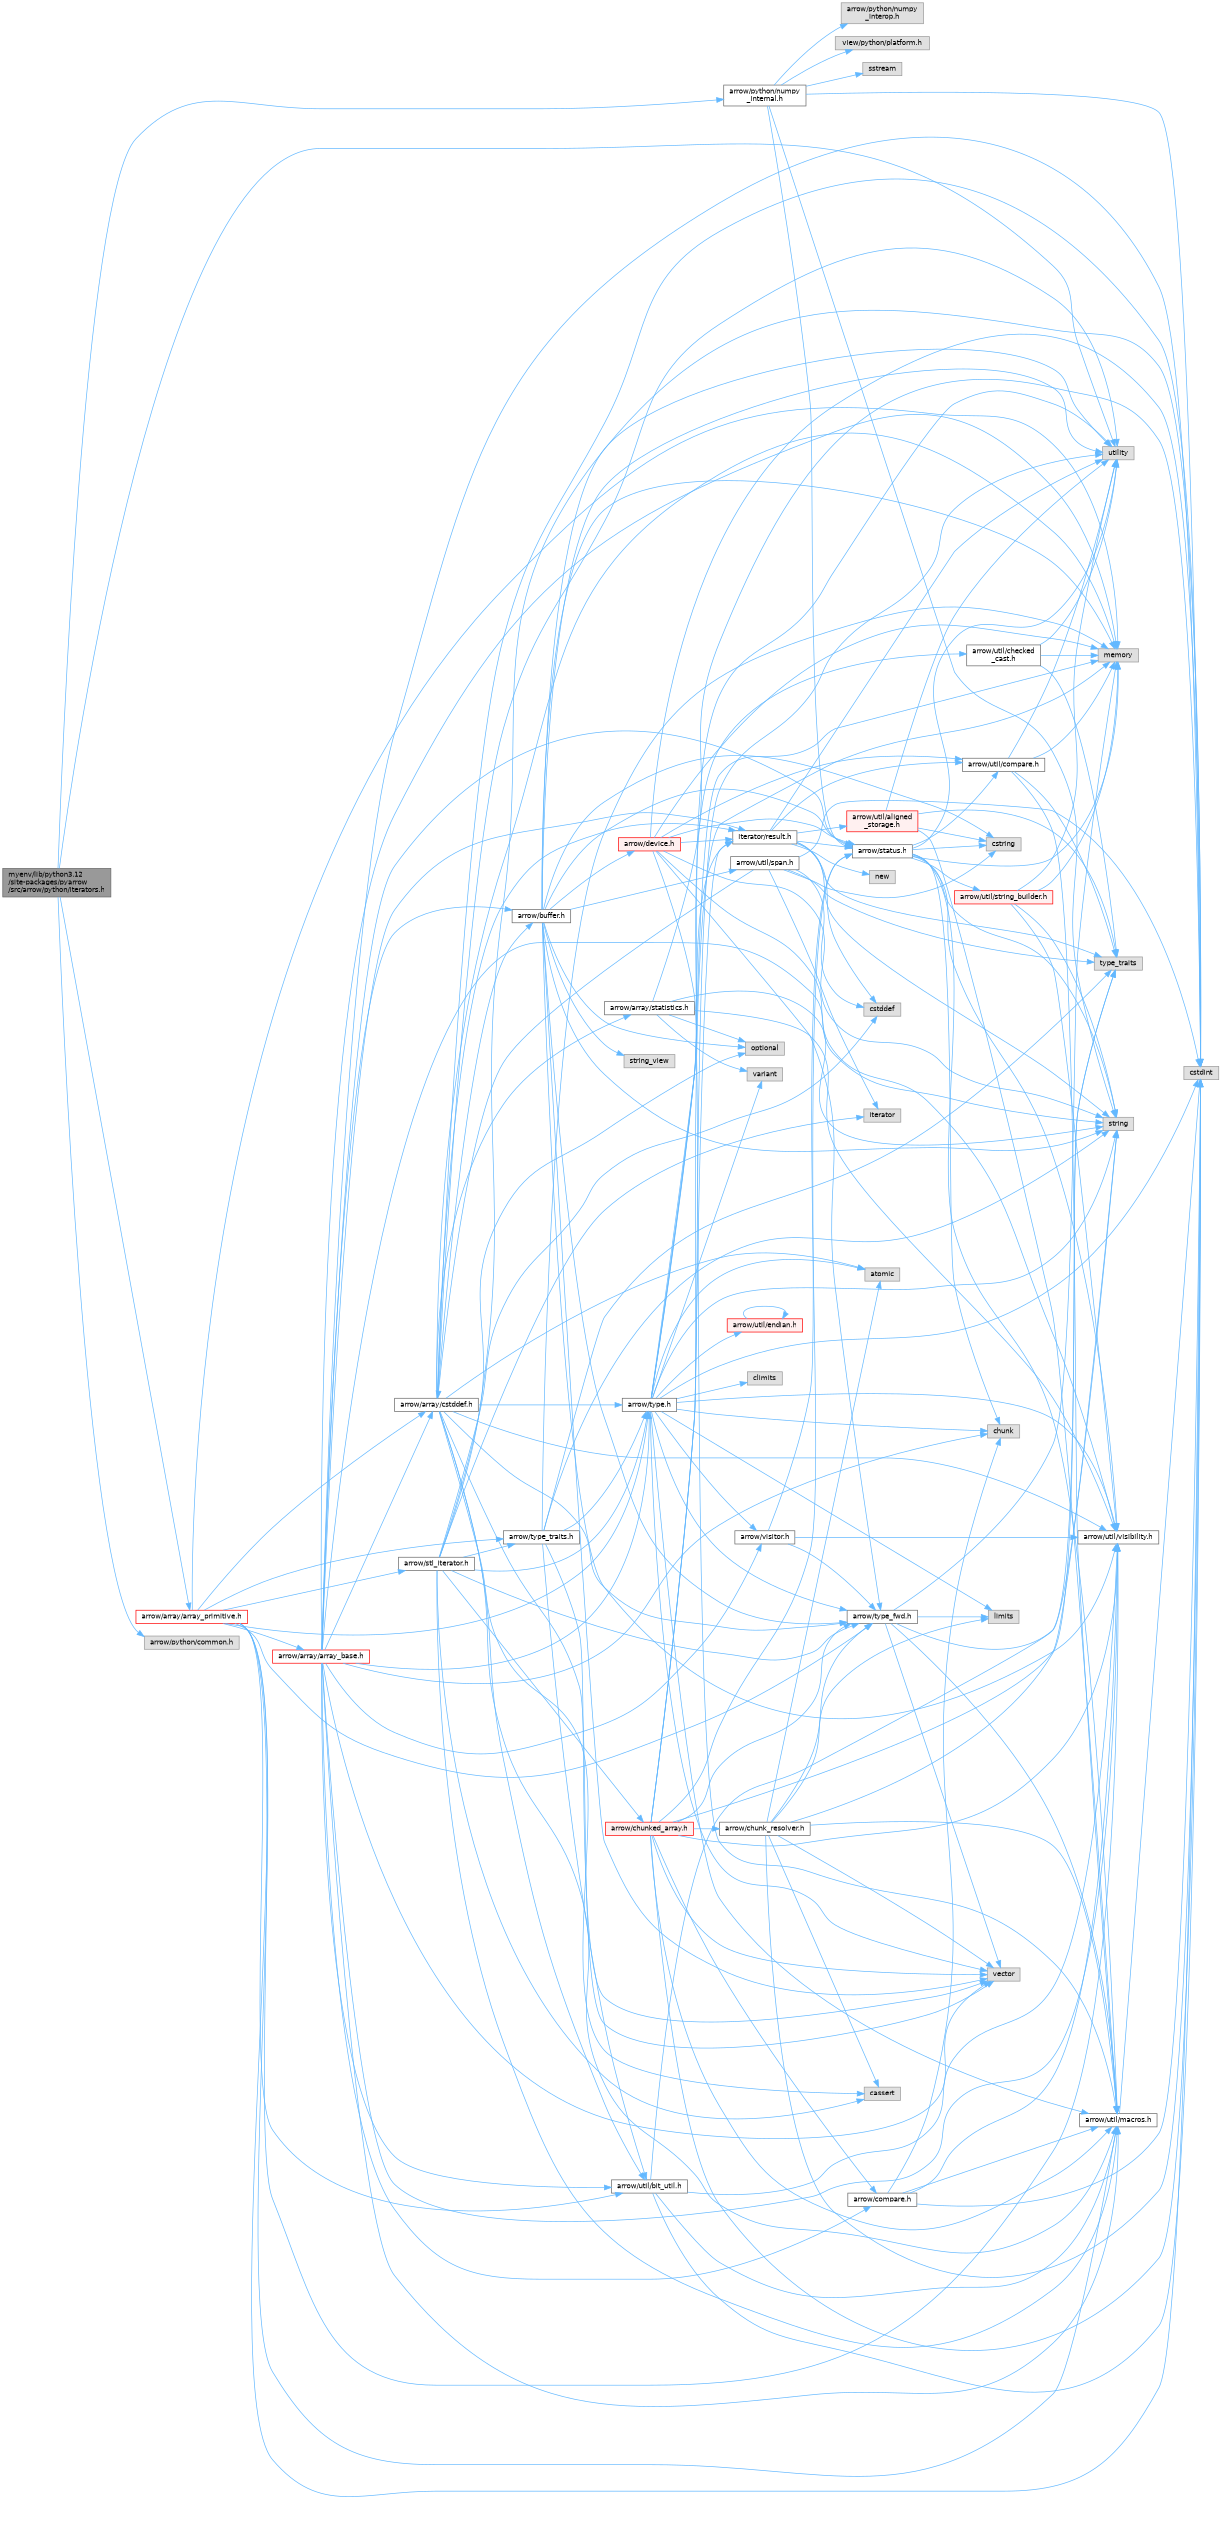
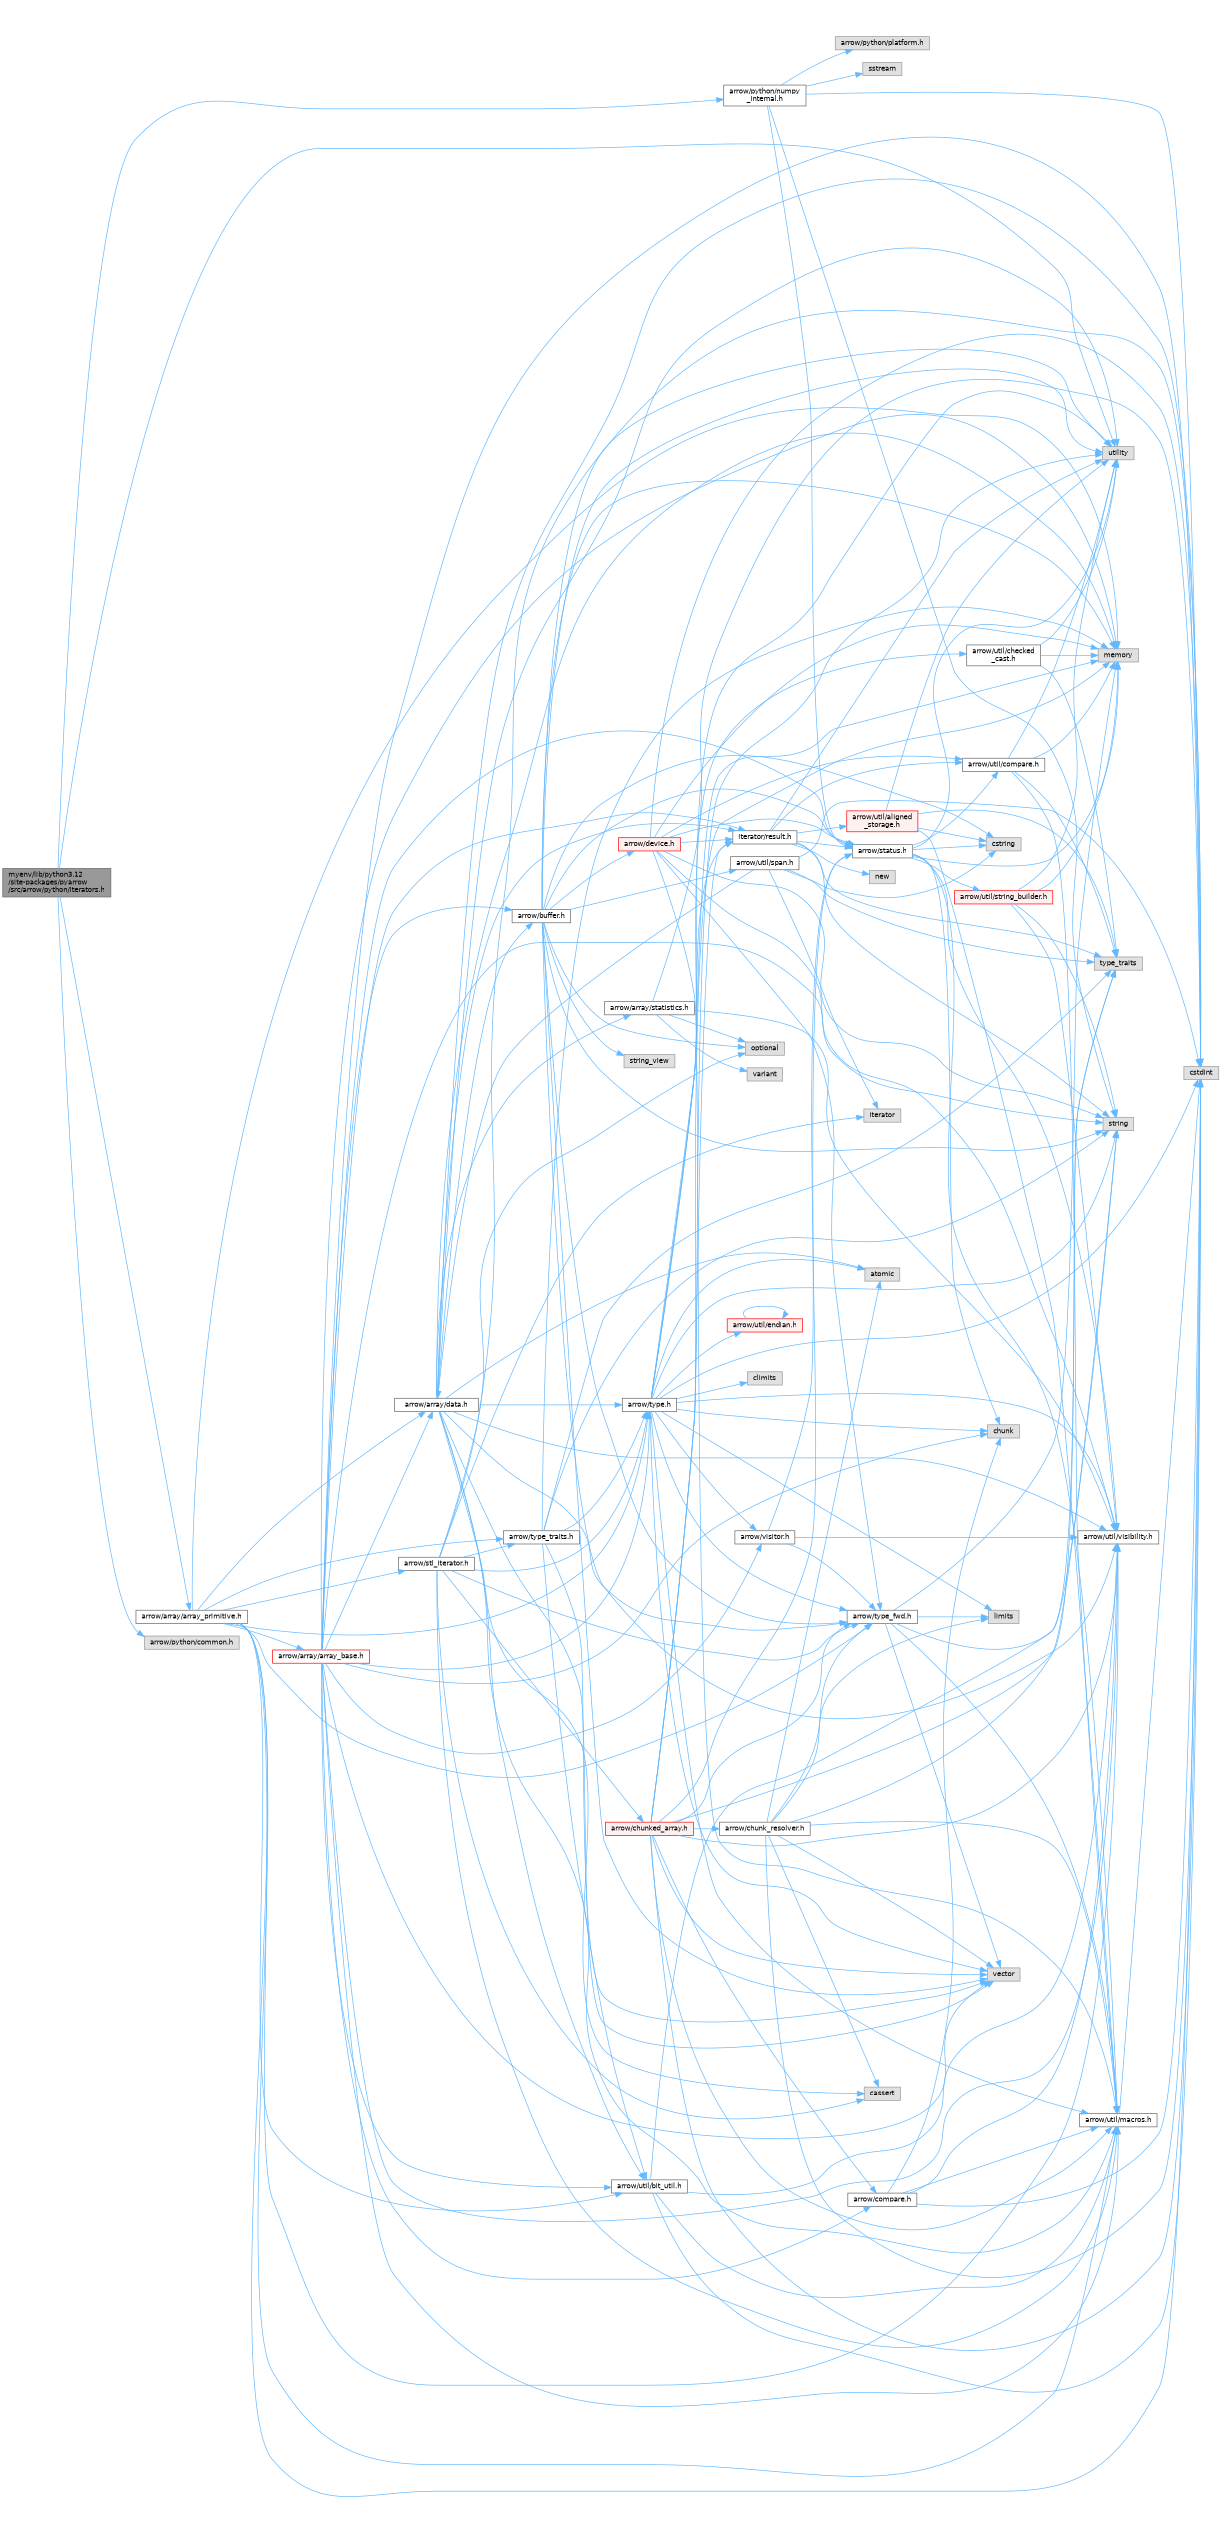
  digraph {
    rankdir=LR
    node [color=grey60 fillcolor="#E0E0E0" fontname=Helvetica fontsize=10 shape=box style=filled]
    edge [color=steelblue1 fontname=Helvetica fontsize=10 labelfontname=Helvetica labelfontsize=10 style=solid]
    n1 [color=gray40 fillcolor=grey60 fontcolor=black height=0.2 label="myenv/lib/python3.12\l/site-packages/pyarrow\l/src/arrow/python/iterators.h" width=0.4]
    n2 [height=0.2 label=utility width=0.4]
-   n3 [color=red fillcolor=white height=0.2 label="arrow/array/array_primitive.h" width=0.4]
+   n3 [color=grey40 fillcolor=white height=0.2 label="arrow/array/array_primitive.h" width=0.4]
    n4 [height=0.2 label="arrow/python/common.h" width=0.4]
    n5 [color=grey40 fillcolor=white height=0.2 label="arrow/python/numpy\l_internal.h" width=0.4]
    n6 [height=0.2 label=cstdint width=0.4]
    n7 [height=0.2 label=memory width=0.4]
    n8 [color=red fillcolor=white height=0.2 label="arrow/array/array_base.h" width=0.4]
-   n9 [color=grey40 fillcolor=white height=0.2 label="arrow/array/cstddef.h" width=0.4]
+   n9 [color=grey40 fillcolor=white height=0.2 label="arrow/array/data.h" width=0.4]
    n10 [color=grey40 fillcolor=white height=0.2 label="arrow/util/visibility.h" width=0.4]
    n11 [color=grey40 fillcolor=white height=0.2 label="arrow/util/macros.h" width=0.4]
    n12 [color=grey40 fillcolor=white height=0.2 label="arrow/type_fwd.h" width=0.4]
    n13 [color=grey40 fillcolor=white height=0.2 label="arrow/type.h" width=0.4]
    n14 [color=grey40 fillcolor=white height=0.2 label="arrow/util/bit_util.h" width=0.4]
    n15 [color=grey40 fillcolor=white height=0.2 label="arrow/stl_iterator.h" width=0.4]
    n16 [color=grey40 fillcolor=white height=0.2 label="arrow/type_traits.h" width=0.4]
    n17 [height=0.2 label=string width=0.4]
    n18 [color=grey40 fillcolor=white height=0.2 label="arrow/status.h" width=0.4]
-   n19 [height=0.2 label="arrow/python/numpy\l_interop.h" width=0.4]
-   n20 [height=0.2 label="view/python/platform.h" width=0.4]
+   n20 [height=0.2 label="arrow/python/platform.h" width=0.4]
    n21 [height=0.2 label=sstream width=0.4]
    n22 [height=0.2 label=chunk width=0.4]
    n23 [height=0.2 label=vector width=0.4]
    n24 [color=grey40 fillcolor=white height=0.2 label="arrow/buffer.h" width=0.4]
    n25 [color=grey40 fillcolor=white height=0.2 label="iterator/result.h" width=0.4]
    n26 [color=grey40 fillcolor=white height=0.2 label="arrow/visitor.h" width=0.4]
    n27 [color=grey40 fillcolor=white height=0.2 label="arrow/compare.h" width=0.4]
    n28 [height=0.2 label=atomic width=0.4]
    n29 [height=0.2 label=cassert width=0.4]
    n30 [color=grey40 fillcolor=white height=0.2 label="arrow/array/statistics.h" width=0.4]
    n31 [height=0.2 label=limits width=0.4]
    n32 [height=0.2 label=variant width=0.4]
    n33 [height=0.2 label=climits width=0.4]
    n34 [color=grey40 fillcolor=white height=0.2 label="arrow/util/checked\l_cast.h" width=0.4]
    n35 [color=red fillcolor="#FFF0F0" height=0.2 label="arrow/util/endian.h" width=0.4]
    n36 [height=0.2 label=type_traits width=0.4]
    n37 [height=0.2 label=optional width=0.4]
-   n38 [height=0.2 label=cstddef width=0.4]
    n39 [height=0.2 label=iterator width=0.4]
    n40 [color=red fillcolor="#FFF0F0" height=0.2 label="arrow/chunked_array.h" width=0.4]
    n41 [color=grey40 fillcolor=white height=0.2 label="arrow/util/span.h" width=0.4]
    n42 [height=0.2 label=cstring width=0.4]
    n43 [height=0.2 label=string_view width=0.4]
    n44 [color=red fillcolor="#FFF0F0" height=0.2 label="arrow/device.h" width=0.4]
    n45 [color=grey40 fillcolor=white height=0.2 label="arrow/util/compare.h" width=0.4]
    n46 [height=0.2 label=new width=0.4]
    n47 [color=red fillcolor="#FFF0F0" height=0.2 label="arrow/util/aligned\l_storage.h" width=0.4]
    n48 [color=red fillcolor="#FFF0F0" height=0.2 label="arrow/util/string_builder.h" width=0.4]
    n49 [color=grey40 fillcolor=white height=0.2 label="arrow/chunk_resolver.h" width=0.4]
    n1 -> n2
    n1 -> n3
    n1 -> n4
    n1 -> n5
    n3 -> n6
    n3 -> n7
    n3 -> n8
    n3 -> n9
    n3 -> n10
    n3 -> n11
    n3 -> n12
    n3 -> n13
    n3 -> n14
    n3 -> n15
    n3 -> n16
    n5 -> n6
    n5 -> n17
    n5 -> n18
-   n5 -> n19
    n5 -> n20
    n5 -> n21
    n8 -> n6
    n8 -> n7
    n8 -> n9
    n8 -> n10
    n8 -> n11
    n8 -> n13
    n8 -> n14
    n8 -> n17
    n8 -> n18
    n8 -> n22
    n8 -> n23
    n8 -> n24
    n8 -> n25
    n8 -> n26
    n8 -> n27
    n9 -> n2
    n9 -> n6
    n9 -> n7
    n9 -> n10
    n9 -> n11
    n9 -> n12
    n9 -> n13
    n9 -> n14
    n9 -> n23
    n9 -> n24
    n9 -> n25
    n9 -> n28
    n9 -> n29
    n9 -> n30
    n11 -> n6
    n12 -> n7
    n12 -> n11
    n12 -> n17
    n12 -> n23
    n12 -> n31
    n13 -> n2
    n13 -> n6
    n13 -> n7
    n13 -> n10
    n13 -> n11
    n13 -> n12
    n13 -> n17
    n13 -> n22
    n13 -> n23
    n13 -> n25
    n13 -> n26
    n13 -> n28
    n13 -> n31
-   n13 -> n32
    n13 -> n33
    n13 -> n34
    n13 -> n35
    n14 -> n6
    n14 -> n10
    n14 -> n11
    n14 -> n36
    n15 -> n2
    n15 -> n11
    n15 -> n12
    n15 -> n13
    n15 -> n16
    n15 -> n29
    n15 -> n37
-   n15 -> n38
    n15 -> n39
    n15 -> n40
    n16 -> n7
    n16 -> n13
    n16 -> n14
    n16 -> n17
    n16 -> n23
    n16 -> n36
    n18 -> n2
    n18 -> n7
    n18 -> n10
    n18 -> n11
-   n18 -> n17
    n18 -> n22
    n18 -> n42
    n18 -> n45
    n18 -> n48
    n24 -> n2
    n24 -> n6
    n24 -> n7
    n24 -> n10
    n24 -> n12
    n24 -> n17
    n24 -> n18
    n24 -> n23
    n24 -> n37
    n24 -> n41
    n24 -> n42
    n24 -> n43
    n24 -> n44
    n25 -> n2
    n25 -> n17
    n25 -> n18
    n25 -> n36
-   n25 -> n38
    n25 -> n45
    n25 -> n46
    n25 -> n47
    n26 -> n10
    n26 -> n12
    n26 -> n18
    n27 -> n6
    n27 -> n10
    n27 -> n11
    n27 -> n22
    n30 -> n6
    n30 -> n10
-   n30 -> n17
    n30 -> n32
    n30 -> n37
    n34 -> n2
    n34 -> n7
    n34 -> n36
    n35 -> n35
    n40 -> n2
    n40 -> n6
    n40 -> n7
    n40 -> n10
    n40 -> n11
    n40 -> n12
    n40 -> n17
    n40 -> n18
    n40 -> n23
    n40 -> n25
    n40 -> n27
    n40 -> n49
    n41 -> n6
    n41 -> n9
    n41 -> n36
-   n41 -> n38
    n41 -> n39
    n41 -> n42
    n44 -> n6
    n44 -> n7
    n44 -> n10
    n44 -> n11
    n44 -> n12
    n44 -> n17
    n44 -> n18
    n44 -> n25
    n44 -> n45
    n45 -> n2
    n45 -> n7
    n45 -> n11
    n45 -> n36
    n47 -> n2
    n47 -> n11
    n47 -> n36
    n47 -> n42
    n48 -> n2
    n48 -> n7
    n48 -> n10
    n48 -> n17
    n49 -> n6
    n49 -> n11
    n49 -> n12
    n49 -> n23
    n49 -> n28
    n49 -> n29
    n49 -> n31
    n49 -> n36
  }
